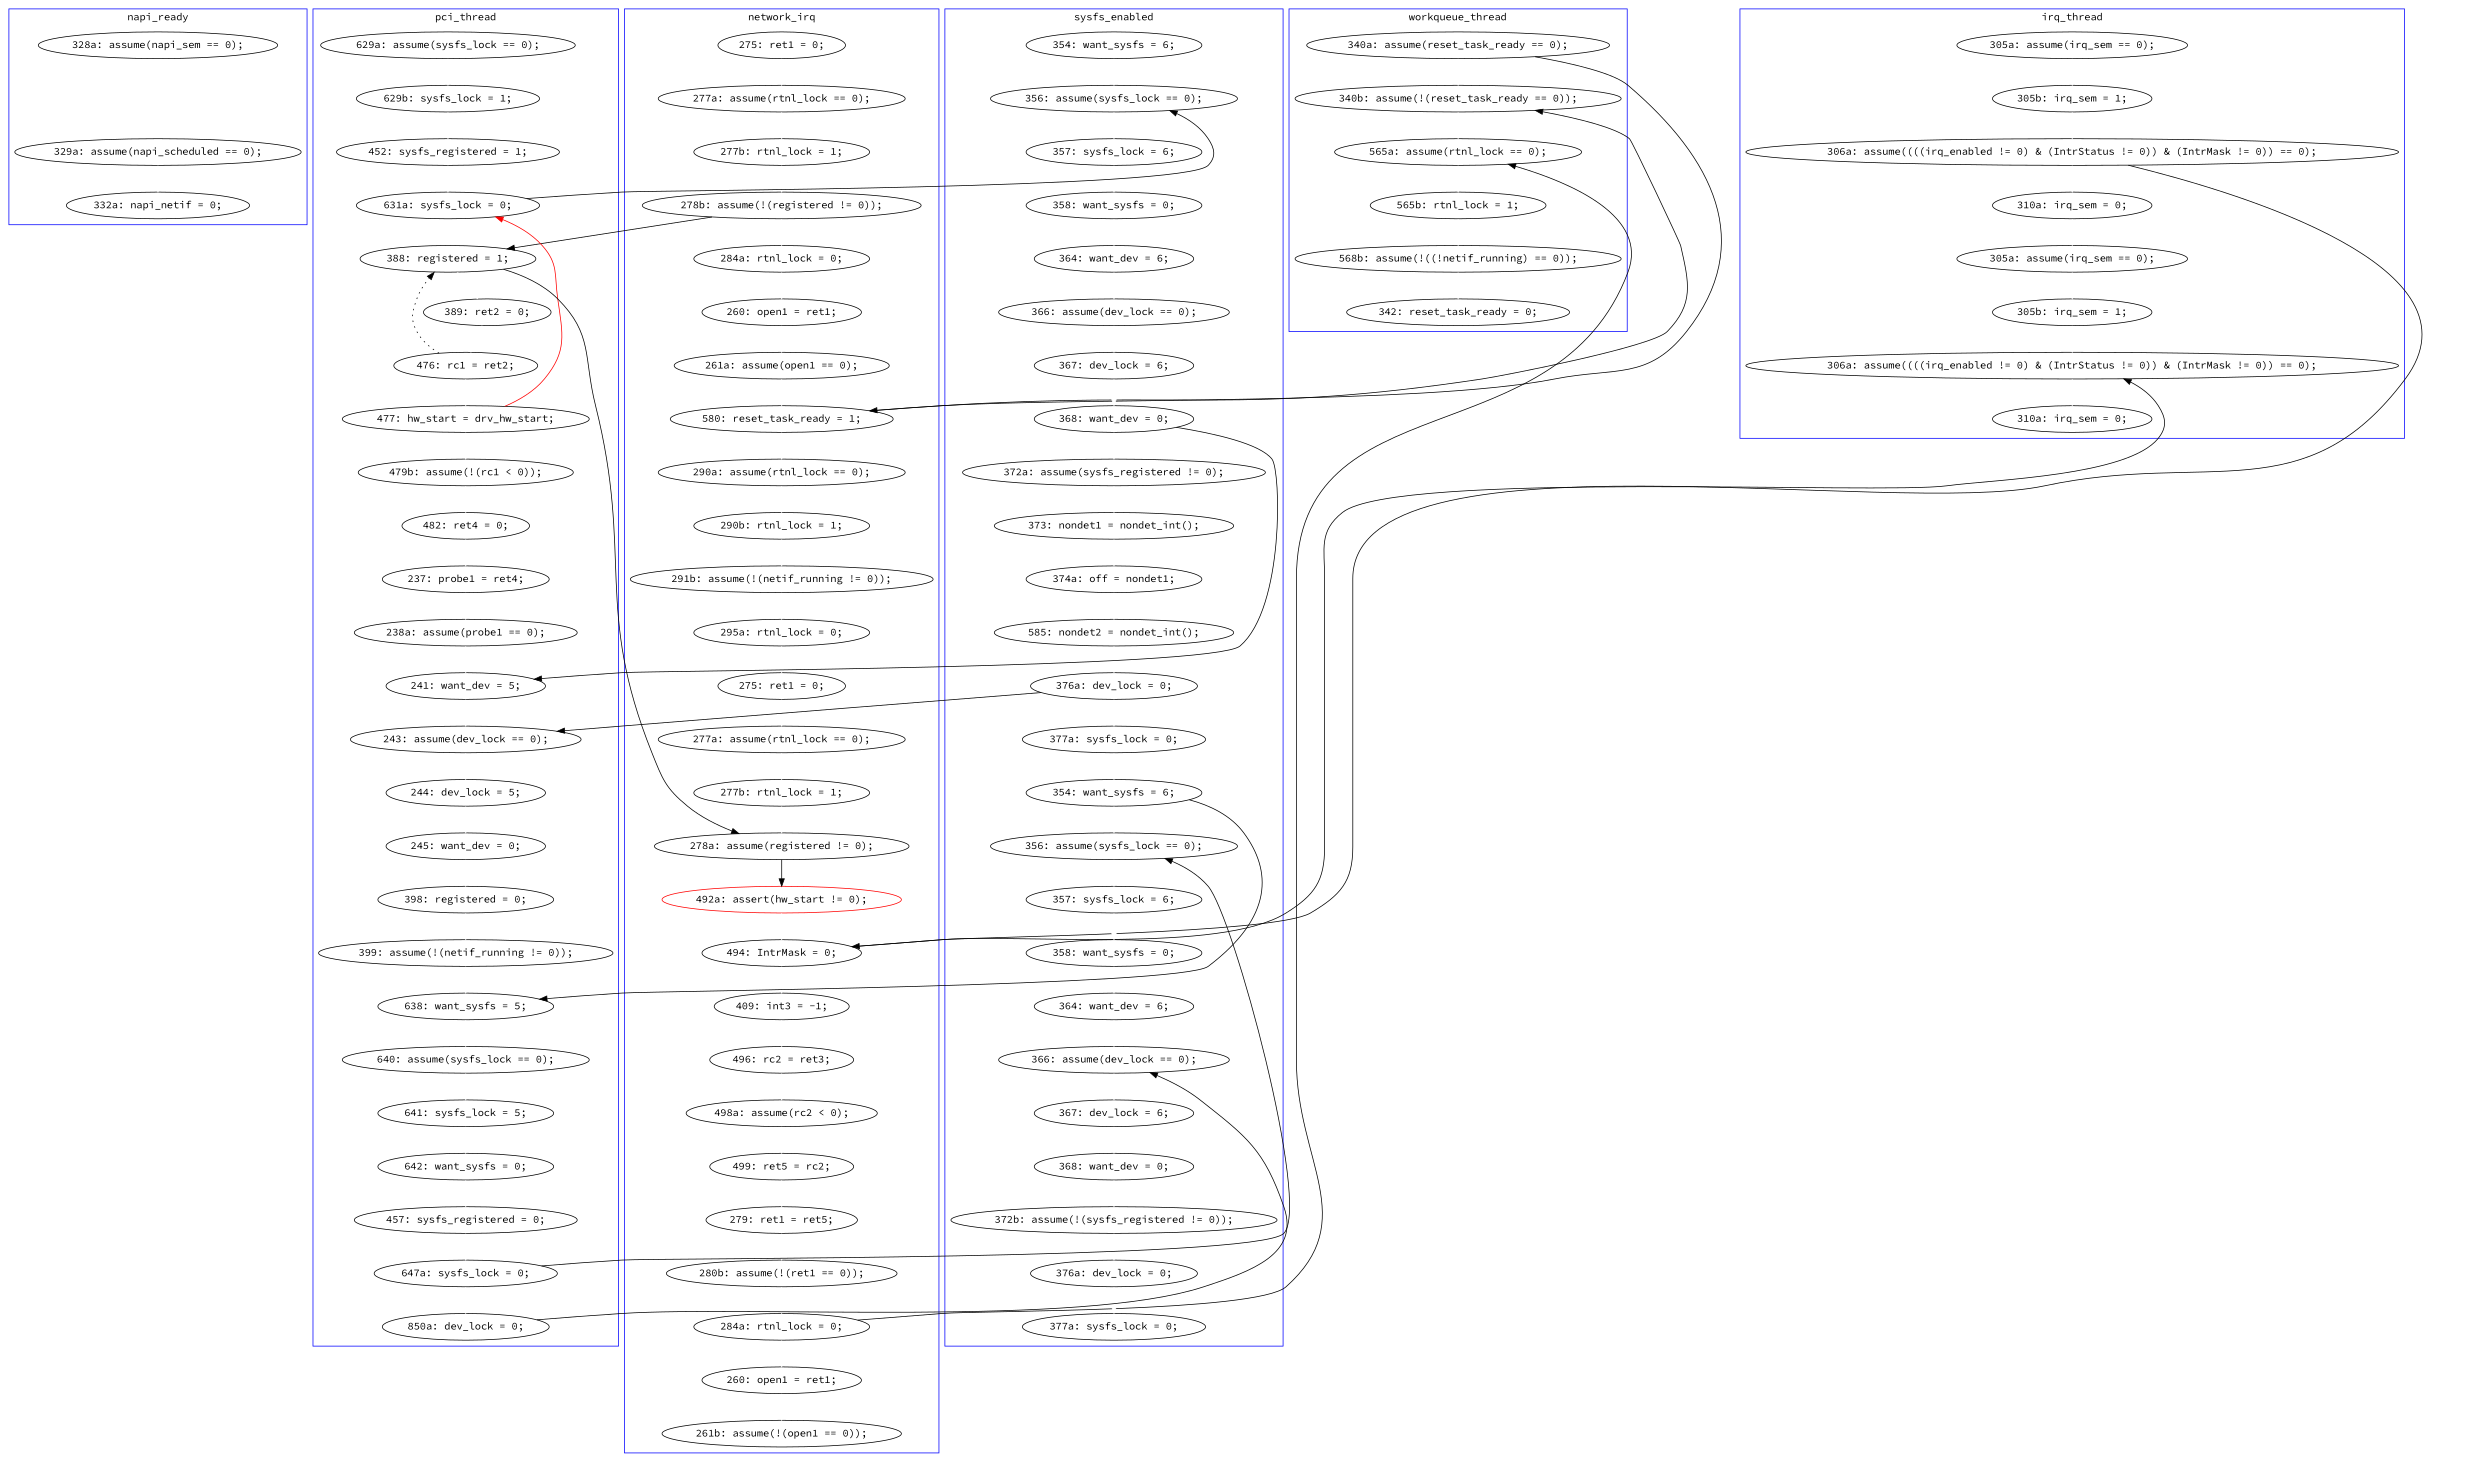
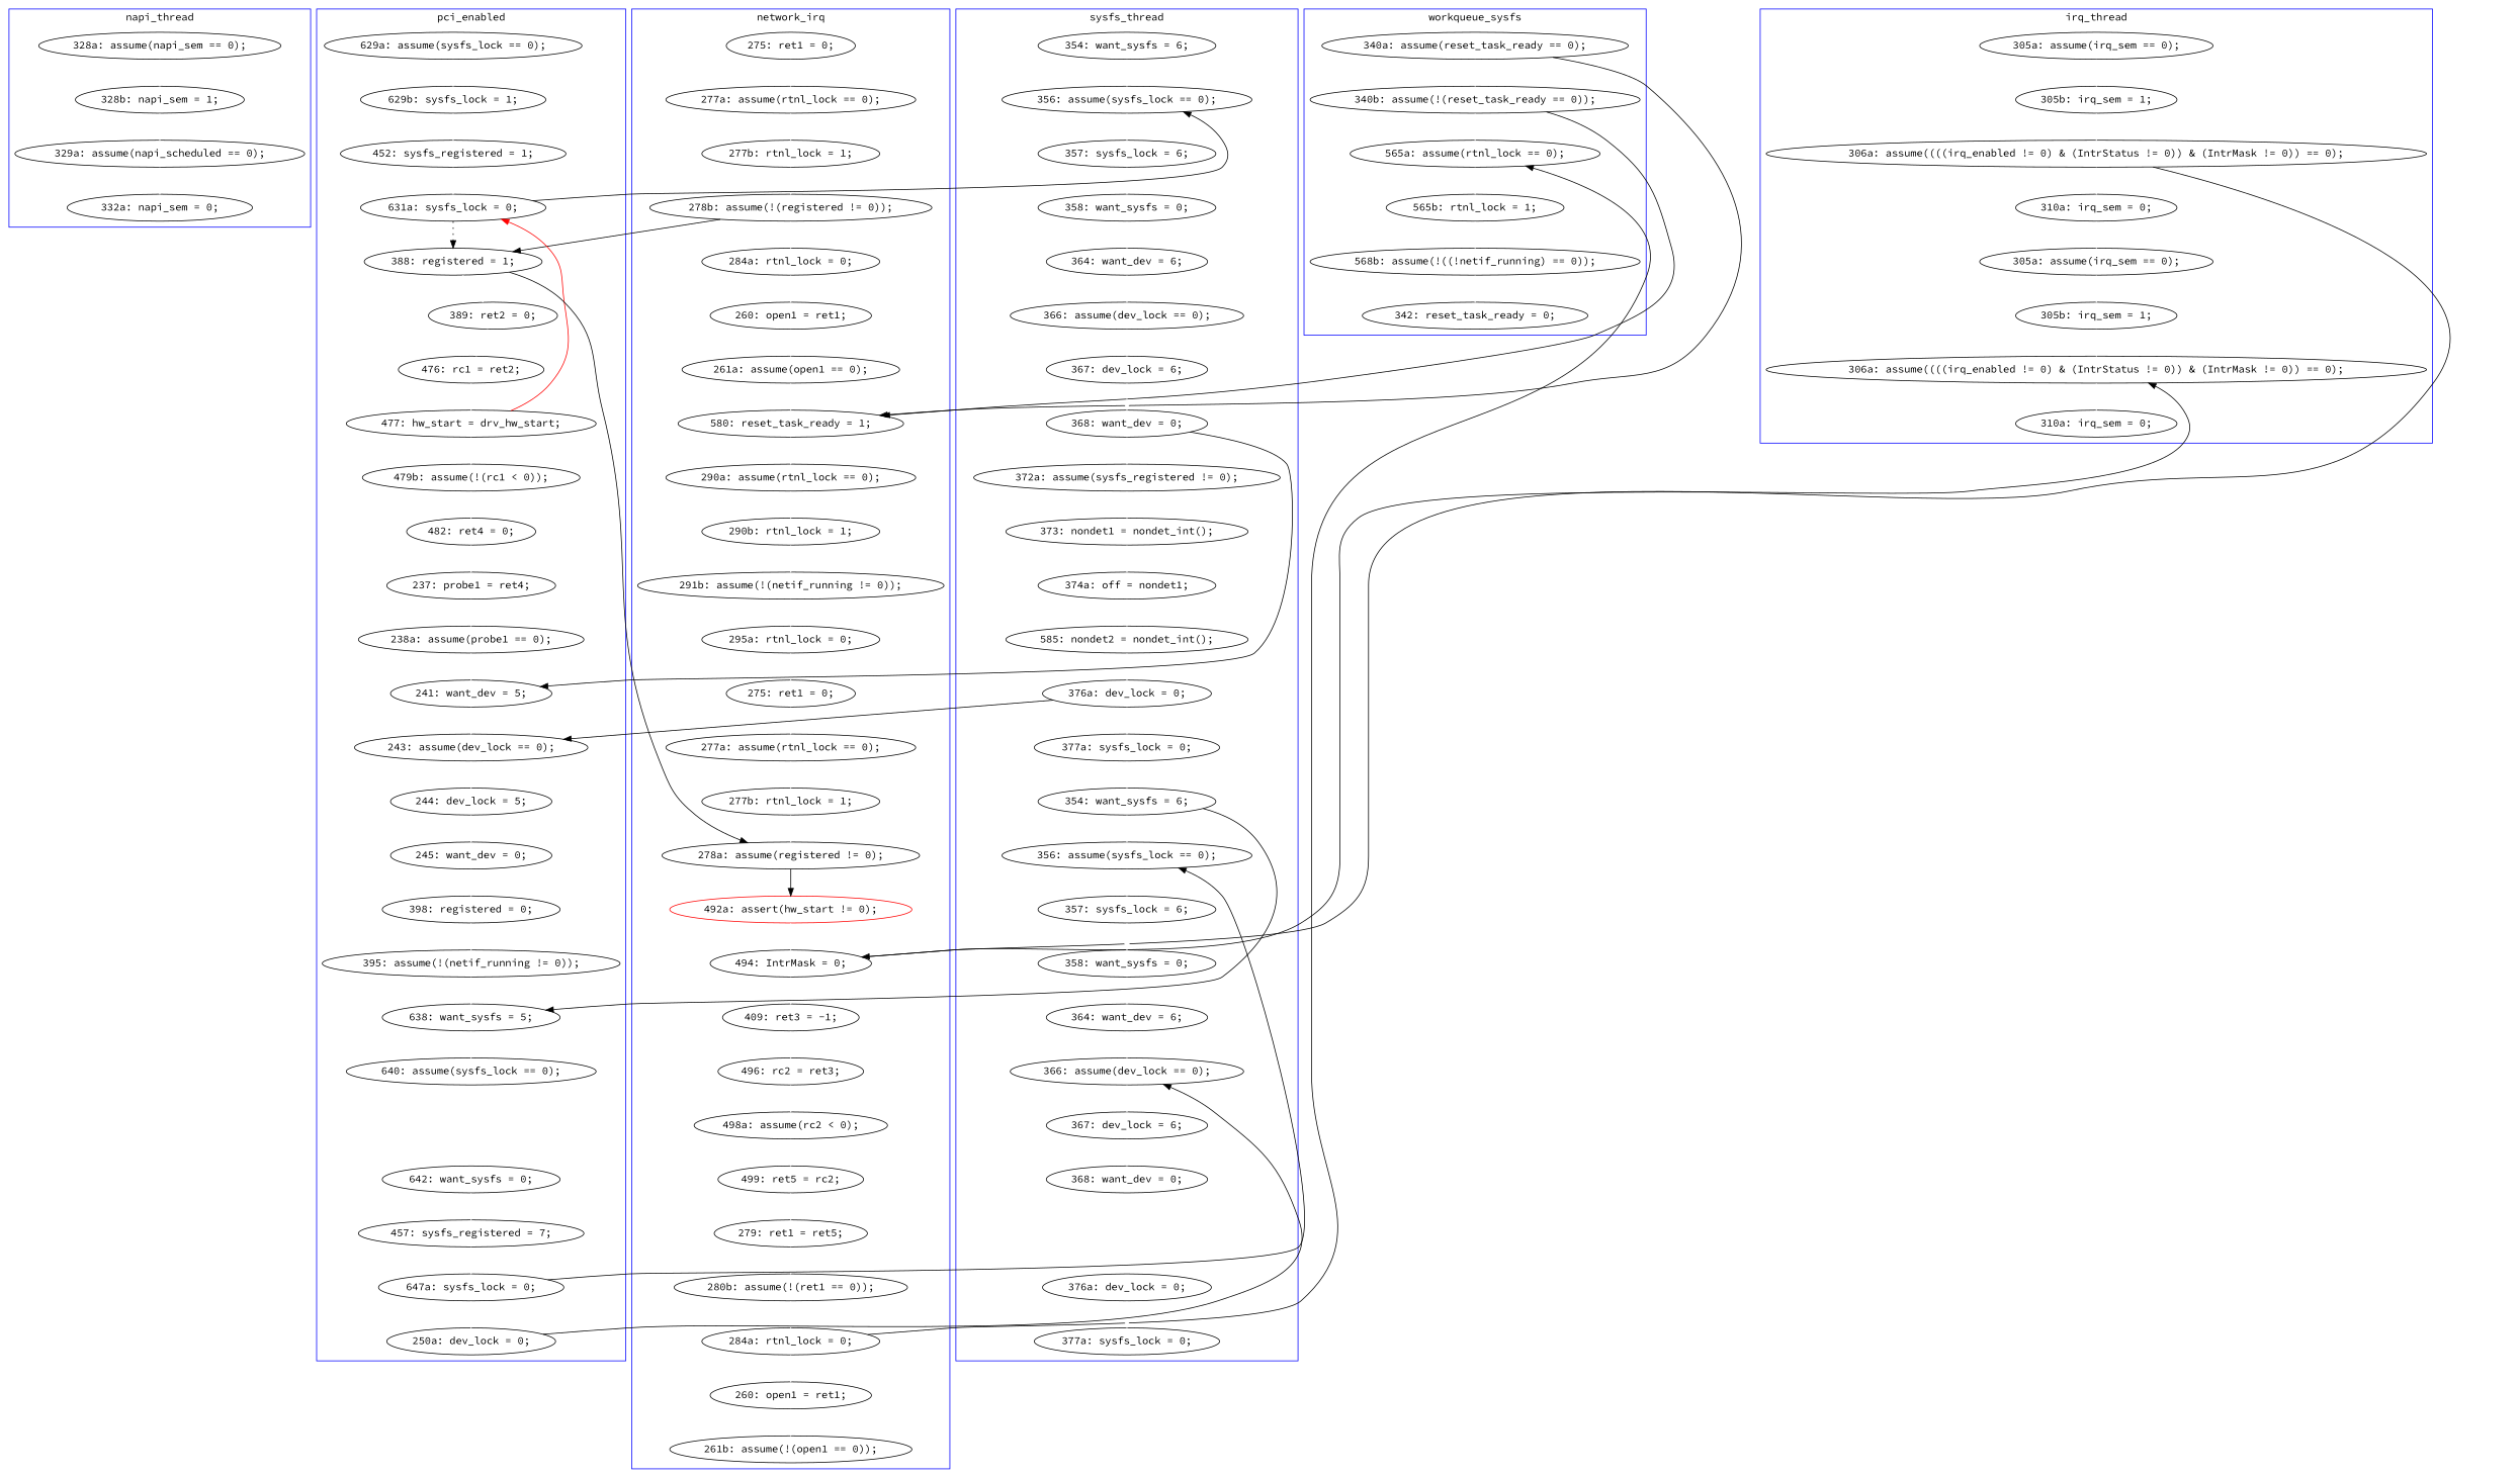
  digraph {
    fontname="Source Code Pro"
    node [fontname="Source Code Pro"]
    edge [color=white fontname="Source Code Pro" style=solid]
    n1 [label="329a: assume(napi_scheduled == 0);"]
-   n2 [label="332a: napi_netif = 0;"]
+   n2 [label="332a: napi_sem = 0;"]
    n3 [label="328a: assume(napi_sem == 0);"]
+   n4 [label="328b: napi_sem = 1;"]
    n5 [label="568b: assume(!((!netif_running) == 0));"]
    n6 [label="342: reset_task_ready = 0;"]
    n7 [label="565a: assume(rtnl_lock == 0);"]
    n8 [label="340a: assume(reset_task_ready == 0);"]
    n9 [label="340b: assume(!(reset_task_ready == 0));"]
    n10 [label="565b: rtnl_lock = 1;"]
    n11 [label="305b: irq_sem = 1;"]
    n12 [label="306a: assume((((irq_enabled != 0) & (IntrStatus != 0)) & (IntrMask != 0)) == 0);"]
    n13 [label="306a: assume((((irq_enabled != 0) & (IntrStatus != 0)) & (IntrMask != 0)) == 0);"]
    n14 [label="310a: irq_sem = 0;"]
    n15 [label="310a: irq_sem = 0;"]
    n16 [label="305b: irq_sem = 1;"]
    n17 [label="305a: assume(irq_sem == 0);"]
    n18 [label="305a: assume(irq_sem == 0);"]
    n19 [color=red label="492a: assert(hw_start != 0);"]
    n20 [label="494: IntrMask = 0;"]
    n21 [label="260: open1 = ret1;"]
    n22 [label="261a: assume(open1 == 0);"]
    n23 [label="290b: rtnl_lock = 1;"]
    n24 [label="291b: assume(!(netif_running != 0));"]
    n25 [label="278a: assume(registered != 0);"]
    n26 [label="275: ret1 = 0;"]
    n27 [label="277a: assume(rtnl_lock == 0);"]
    n28 [label="580: reset_task_ready = 1;"]
    n29 [label="290a: assume(rtnl_lock == 0);"]
    n30 [label="280b: assume(!(ret1 == 0));"]
    n31 [label="284a: rtnl_lock = 0;"]
    n32 [label="277b: rtnl_lock = 1;"]
-   n33 [label="409: int3 = -1;"]
+   n33 [label="409: ret3 = -1;"]
    n34 [label="496: rc2 = ret3;"]
    n35 [label="278b: assume(!(registered != 0));"]
    n36 [label="284a: rtnl_lock = 0;"]
    n37 [label="498a: assume(rc2 < 0);"]
    n38 [label="499: ret5 = rc2;"]
    n39 [label="277b: rtnl_lock = 1;"]
    n40 [label="277a: assume(rtnl_lock == 0);"]
    n41 [label="260: open1 = ret1;"]
    n42 [label="261b: assume(!(open1 == 0));"]
    n43 [label="295a: rtnl_lock = 0;"]
    n44 [label="275: ret1 = 0;"]
    n45 [label="279: ret1 = ret5;"]
    n46 [label="367: dev_lock = 6;"]
    n47 [label="368: want_dev = 0;"]
    n48 [label="356: assume(sysfs_lock == 0);"]
    n49 [label="358: want_sysfs = 0;"]
    n50 [label="364: want_dev = 6;"]
    n51 [label="366: assume(dev_lock == 0);"]
    n52 [label="367: dev_lock = 6;"]
    n53 [label="376a: dev_lock = 0;"]
    n54 [label="373: nondet1 = nondet_int();"]
    n55 [label="374a: off = nondet1;"]
    n56 [label="358: want_sysfs = 0;"]
    n57 [label="364: want_dev = 6;"]
    n58 [label="357: sysfs_lock = 6;"]
    n59 [label="585: nondet2 = nondet_int();"]
    n60 [label="357: sysfs_lock = 6;"]
-   n61 [label="372b: assume(!(sysfs_registered != 0));"]
    n62 [label="354: want_sysfs = 6;"]
    n63 [label="356: assume(sysfs_lock == 0);"]
    n64 [label="368: want_dev = 0;"]
    n65 [label="354: want_sysfs = 6;"]
    n66 [label="372a: assume(sysfs_registered != 0);"]
    n67 [label="376a: dev_lock = 0;"]
    n68 [label="366: assume(dev_lock == 0);"]
    n69 [label="377a: sysfs_lock = 0;"]
    n70 [label="377a: sysfs_lock = 0;"]
    n71 [label="631a: sysfs_lock = 0;"]
-   n72 [label="457: sysfs_registered = 0;"]
+   n72 [label="457: sysfs_registered = 7;"]
    n73 [label="647a: sysfs_lock = 0;"]
    n74 [label="241: want_dev = 5;"]
    n75 [label="243: assume(dev_lock == 0);"]
    n76 [label="479b: assume(!(rc1 < 0));"]
    n77 [label="482: ret4 = 0;"]
    n78 [label="476: rc1 = ret2;"]
    n79 [label="477: hw_start = drv_hw_start;"]
    n80 [label="238a: assume(probe1 == 0);"]
    n81 [label="629b: sysfs_lock = 1;"]
    n82 [label="452: sysfs_registered = 1;"]
    n83 [label="642: want_sysfs = 0;"]
    n84 [label="388: registered = 1;"]
    n85 [label="389: ret2 = 0;"]
    n86 [label="237: probe1 = ret4;"]
    n87 [label="245: want_dev = 0;"]
    n88 [label="398: registered = 0;"]
    n89 [label="244: dev_lock = 5;"]
-   n90 [label="399: assume(!(netif_running != 0));"]
+   n90 [label="395: assume(!(netif_running != 0));"]
    n91 [label="638: want_sysfs = 5;"]
-   n92 [label="641: sysfs_lock = 5;"]
    n93 [label="640: assume(sysfs_lock == 0);"]
-   n94 [label="850a: dev_lock = 0;"]
+   n94 [label="250a: dev_lock = 0;"]
    n95 [label="629a: assume(sysfs_lock == 0);"]
    subgraph cluster_1 {
      color=blue
-     label=napi_ready
+     label=napi_thread
      n1
      n2
      n3
+     n4
    }
    subgraph cluster_2 {
      color=blue
-     label=workqueue_thread
+     label=workqueue_sysfs
      n5
      n6
      n7
      n8
      n9
      n10
    }
    subgraph cluster_3 {
      color=blue
      label=irq_thread
      n11
      n12
      n13
      n14
      n15
      n16
      n17
      n18
    }
    subgraph cluster_4 {
      color=blue
      label=network_irq
      n19
      n20
      n21
      n22
      n23
      n24
      n25
      n26
      n27
      n28
      n29
      n30
      n31
      n32
      n33
      n34
      n35
      n36
      n37
      n38
      n39
      n40
      n41
      n42
      n43
      n44
      n45
    }
    subgraph cluster_5 {
      color=blue
-     label=sysfs_enabled
+     label=sysfs_thread
      n46
      n47
      n48
      n49
      n50
      n51
      n52
      n53
      n54
      n55
      n56
      n57
      n58
      n59
      n60
-     n61
      n62
      n63
      n64
      n65
      n66
      n67
      n68
      n69
      n70
    }
    subgraph cluster_6 {
      color=blue
-     label=pci_thread
+     label=pci_enabled
      n71
      n72
      n73
      n74
      n75
      n76
      n77
      n78
      n79
      n80
      n81
      n82
      n83
      n84
      n85
      n86
      n87
      n88
      n89
      n90
      n91
-     n92
      n93
      n94
      n95
    }
    n1 -> n2
+   n3 -> n4
+   n4 -> n1
    n5 -> n6
    n7 -> n10
    n8 -> n9
    n8 -> n28 [color=black constraint=false]
    n9 -> n7
    n10 -> n5
    n11 -> n12
    n12 -> n15
    n13 -> n14
    n13 -> n20 [color=black constraint=false]
    n14 -> n17
    n16 -> n13
    n17 -> n11
    n18 -> n16
    n19 -> n20
    n20 -> n12 [color=black constraint=false]
    n20 -> n33
    n21 -> n22
    n22 -> n28
    n23 -> n24
    n24 -> n43
    n25 -> n19 [color=black]
    n26 -> n27
    n27 -> n32
-   n28 -> n9 [color=black constraint=false]
+   n9 -> n28 [color=black constraint=false]
    n28 -> n29
    n29 -> n23
    n30 -> n31
    n31 -> n7 [color=black constraint=false]
    n31 -> n41
    n32 -> n25
    n33 -> n34
    n34 -> n37
    n35 -> n36
    n35 -> n84 [color=black constraint=false]
    n36 -> n21
    n37 -> n38
    n38 -> n45
    n39 -> n35
    n40 -> n39
    n41 -> n42
    n43 -> n26
    n44 -> n40
    n45 -> n30
    n46 -> n47
-   n47 -> n61
    n48 -> n60
    n49 -> n50
    n50 -> n68
    n51 -> n52
    n52 -> n64
    n53 -> n69
    n53 -> n75 [color=black constraint=false]
    n54 -> n55
    n55 -> n59
    n56 -> n57
    n57 -> n51
    n58 -> n49
    n59 -> n53
    n60 -> n56
-   n61 -> n67
    n62 -> n63
    n62 -> n91 [color=black constraint=false]
    n63 -> n58
    n64 -> n66
    n64 -> n74 [color=black constraint=false]
    n65 -> n48
    n66 -> n54
    n67 -> n70
    n68 -> n46
    n69 -> n62
    n71 -> n48 [color=black constraint=false]
-   n78 -> n84 [color=black style=dotted]
+   n71 -> n84 [color=black style=dotted]
    n72 -> n73
    n73 -> n63 [color=black constraint=false]
    n73 -> n94
    n74 -> n75
    n75 -> n89
    n76 -> n77
    n77 -> n86
    n78 -> n79
    n79 -> n71 [color=red constraint=false]
    n79 -> n76
    n80 -> n74
    n81 -> n82
    n82 -> n71
    n83 -> n72
    n84 -> n25 [color=black constraint=false]
    n84 -> n85
    n85 -> n78
    n86 -> n80
    n87 -> n88
    n88 -> n90
    n89 -> n87
    n90 -> n91
    n91 -> n93
-   n92 -> n83
-   n93 -> n92
    n94 -> n68 [color=black constraint=false]
    n95 -> n81
  }
